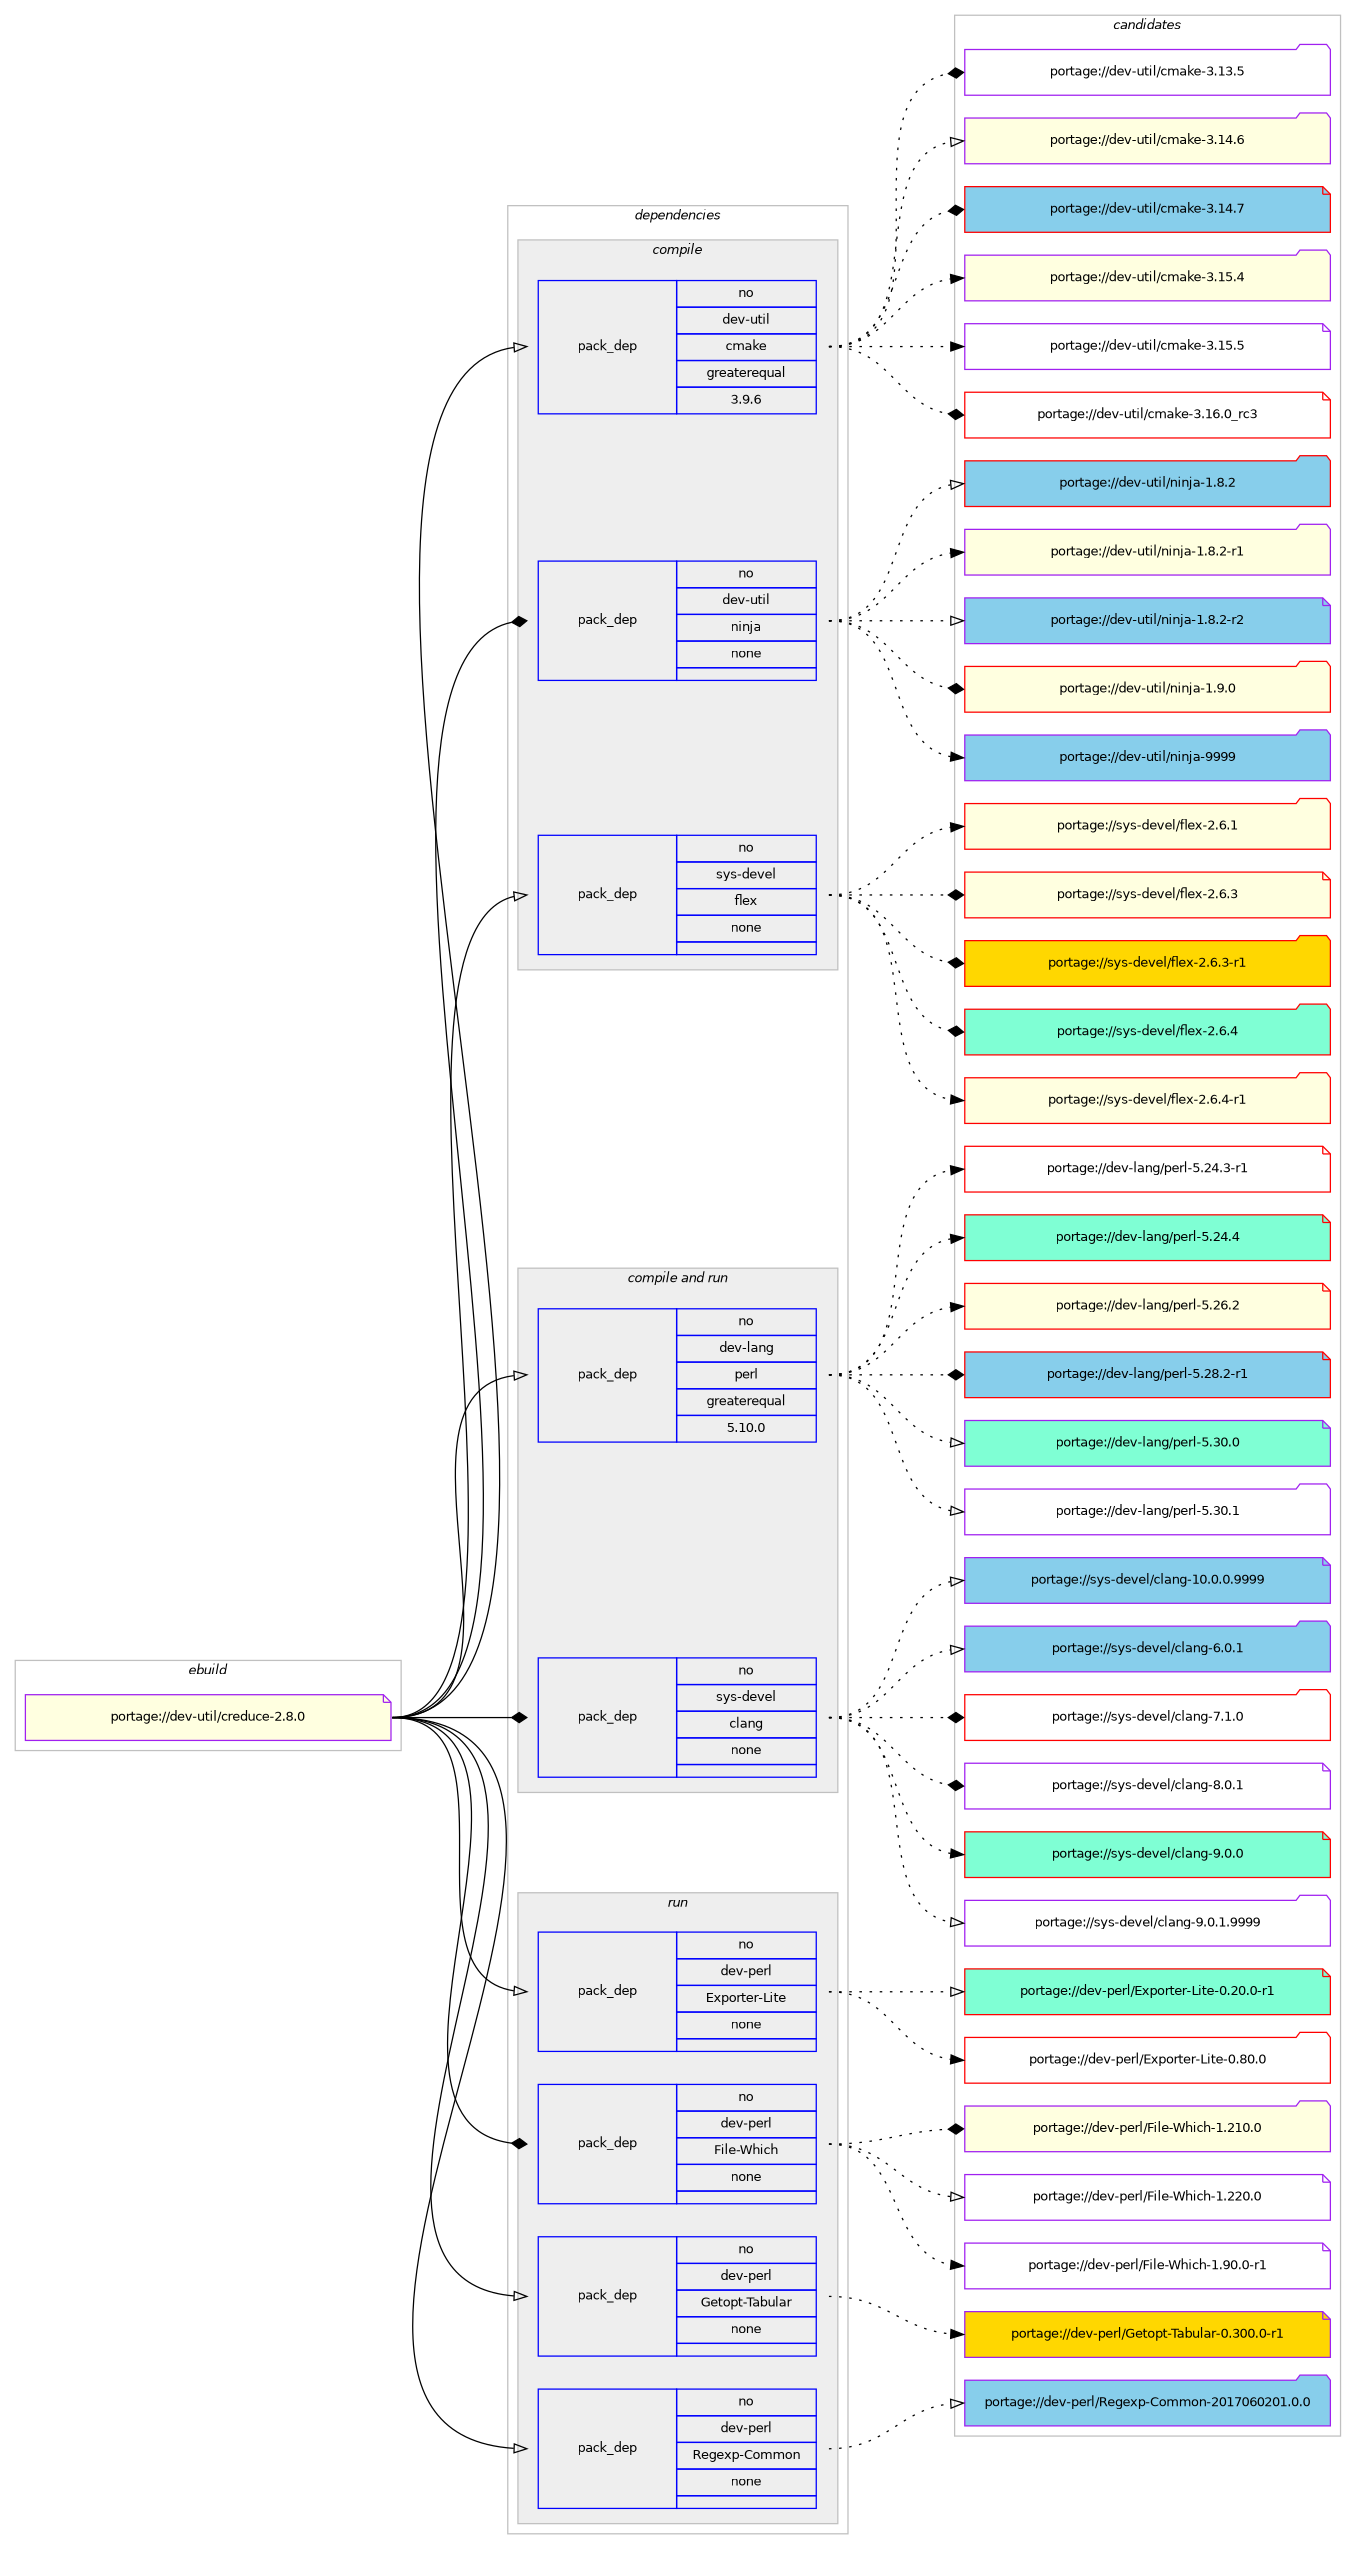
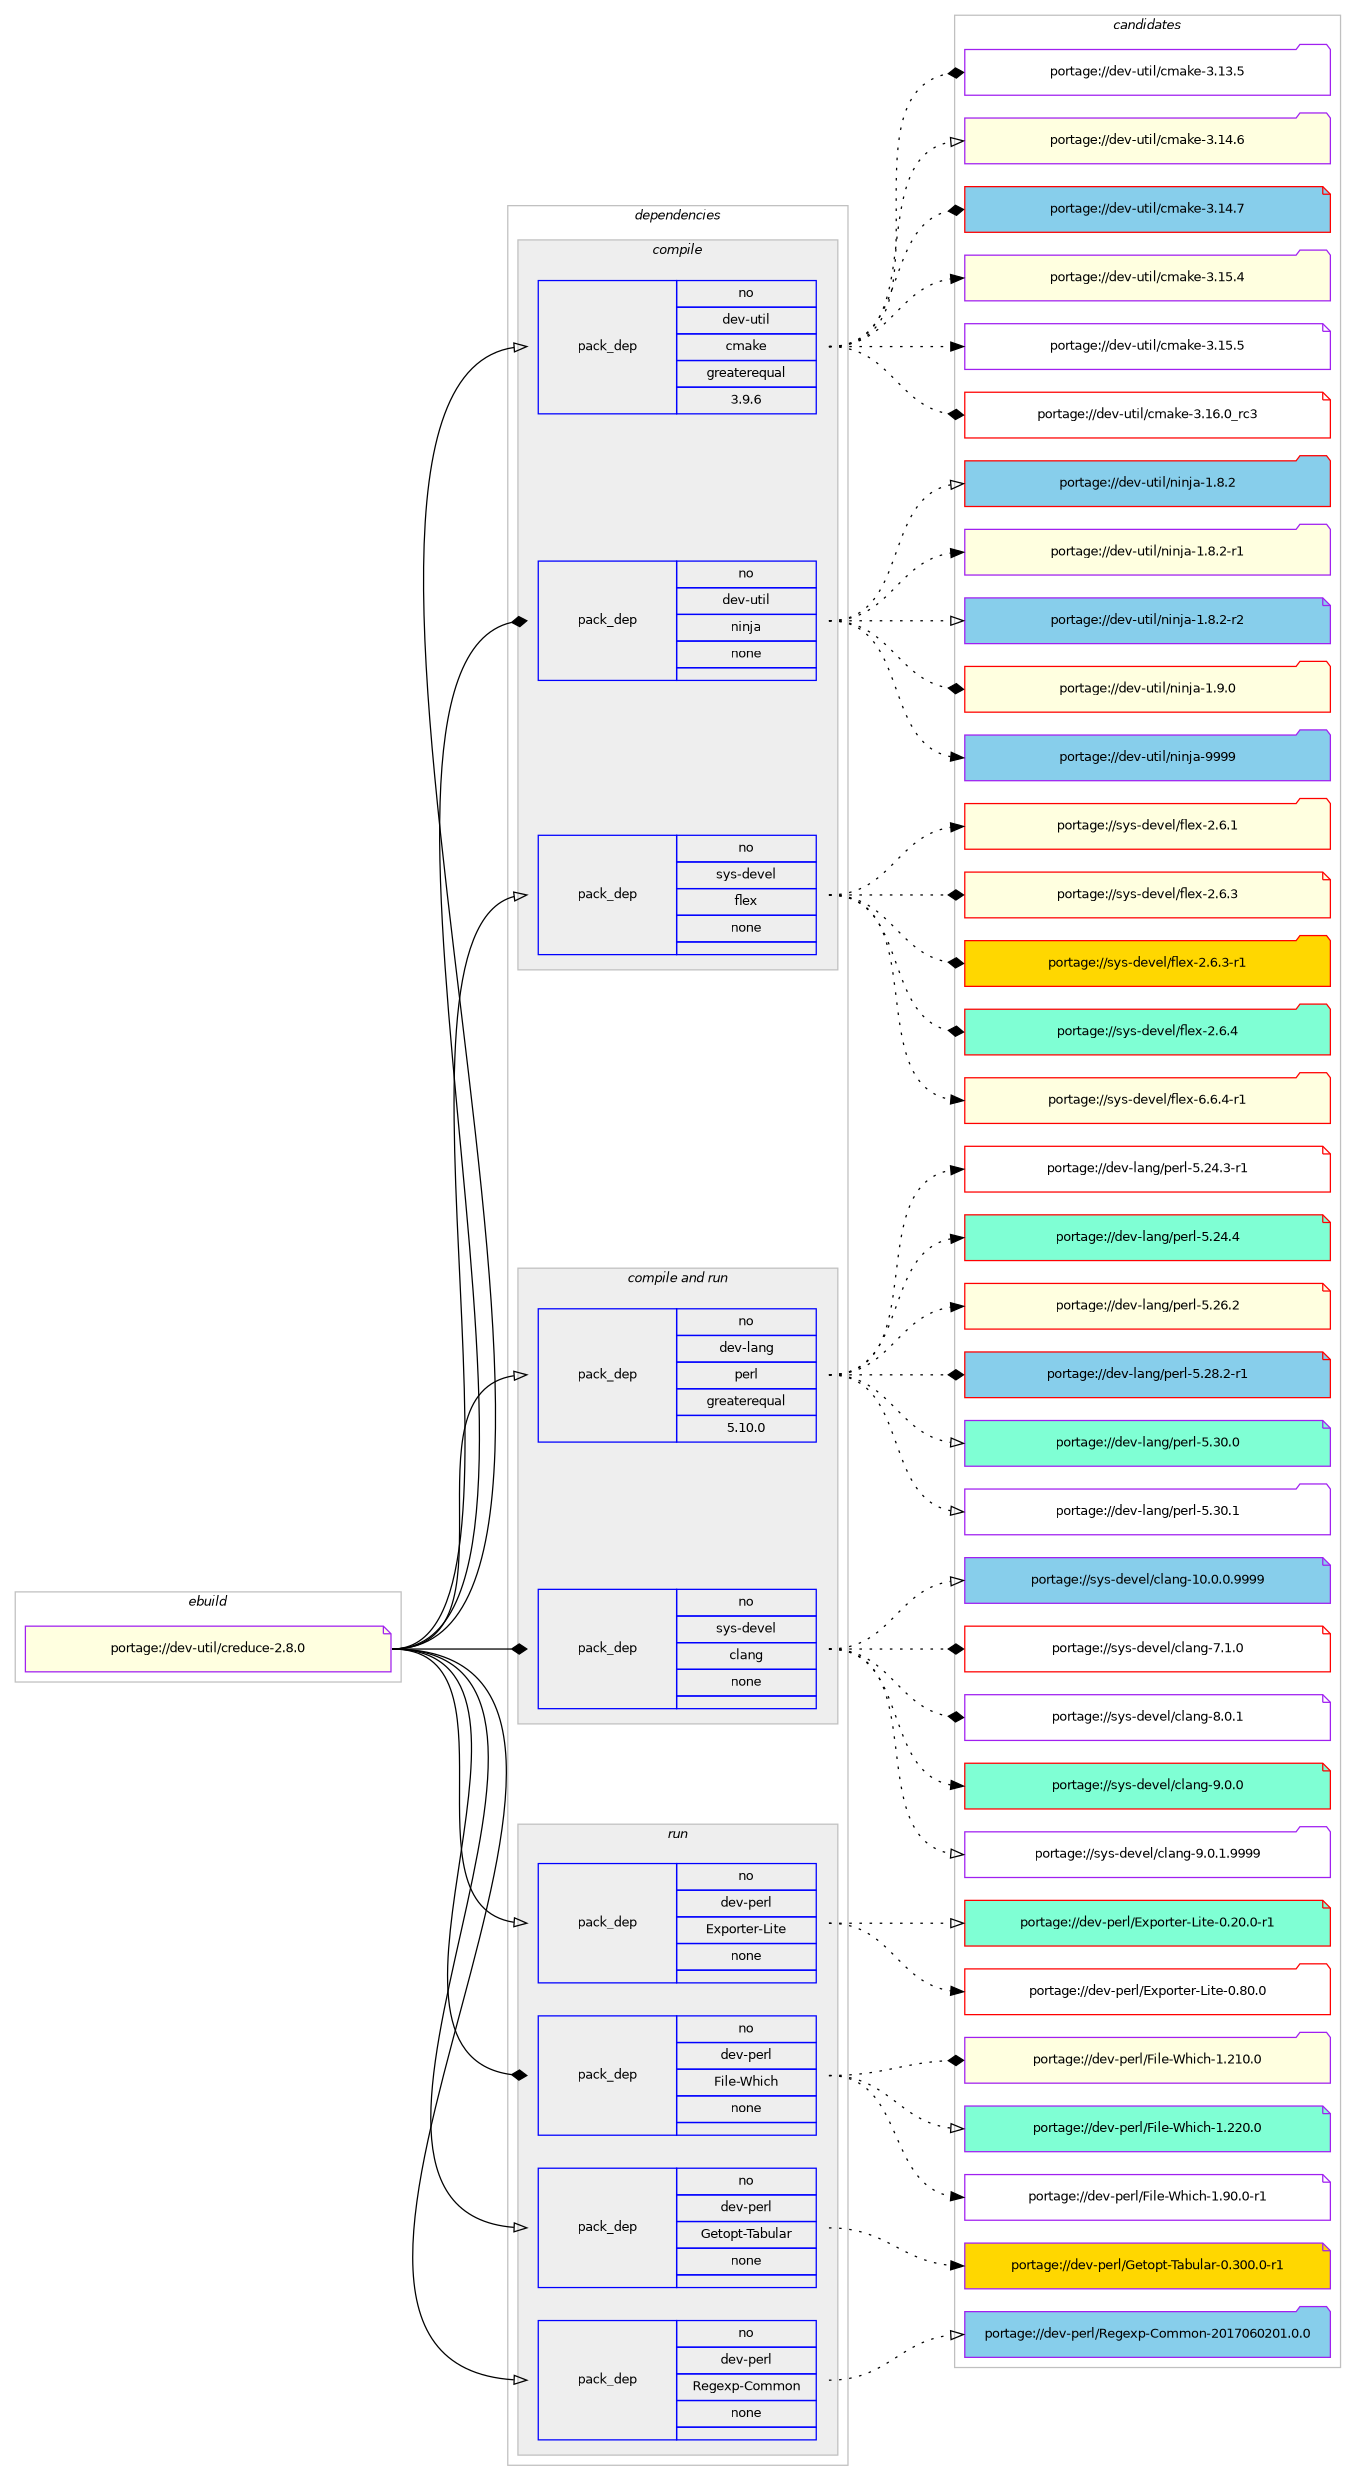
  digraph {
    compound=true
    concentrate=true
    fontname=Helvetica
    fontsize=10
    newrank=true
    rankdir=LR
    ranksep=1.5
    node [color=purple fillcolor=white fontname=Helvetica fontsize=10 shape=note style=filled]
    edge [arrowhead=onormal headport=w style=dotted tailport=e weight=100]
    n1 [fillcolor=lightyellow label="portage://dev-util/creduce-2.8.0" width=4]
    n2 [color=blue label=<<TABLE BORDER="0" CELLBORDER="1" CELLSPACING="0" CELLPADDING="4" WIDTH="220"><TR><TD ROWSPAN="6" CELLPADDING="30">pack_dep</TD></TR><TR><TD WIDTH="110">no</TD></TR><TR><TD>dev-util</TD></TR><TR><TD>cmake</TD></TR><TR><TD>greaterequal</TD></TR><TR><TD>3.9.6</TD></TR></TABLE>> shape=none fillcolor="" style=""]
    n3 [color=blue label=<<TABLE BORDER="0" CELLBORDER="1" CELLSPACING="0" CELLPADDING="4" WIDTH="220"><TR><TD ROWSPAN="6" CELLPADDING="30">pack_dep</TD></TR><TR><TD WIDTH="110">no</TD></TR><TR><TD>dev-util</TD></TR><TR><TD>ninja</TD></TR><TR><TD>none</TD></TR><TR><TD></TD></TR></TABLE>> shape=none fillcolor="" style=""]
    n4 [color=blue label=<<TABLE BORDER="0" CELLBORDER="1" CELLSPACING="0" CELLPADDING="4" WIDTH="220"><TR><TD ROWSPAN="6" CELLPADDING="30">pack_dep</TD></TR><TR><TD WIDTH="110">no</TD></TR><TR><TD>sys-devel</TD></TR><TR><TD>flex</TD></TR><TR><TD>none</TD></TR><TR><TD></TD></TR></TABLE>> shape=none fillcolor="" style=""]
    n5 [color=blue label=<<TABLE BORDER="0" CELLBORDER="1" CELLSPACING="0" CELLPADDING="4" WIDTH="220"><TR><TD ROWSPAN="6" CELLPADDING="30">pack_dep</TD></TR><TR><TD WIDTH="110">no</TD></TR><TR><TD>dev-lang</TD></TR><TR><TD>perl</TD></TR><TR><TD>greaterequal</TD></TR><TR><TD>5.10.0</TD></TR></TABLE>> shape=none fillcolor="" style=""]
    n6 [color=blue label=<<TABLE BORDER="0" CELLBORDER="1" CELLSPACING="0" CELLPADDING="4" WIDTH="220"><TR><TD ROWSPAN="6" CELLPADDING="30">pack_dep</TD></TR><TR><TD WIDTH="110">no</TD></TR><TR><TD>sys-devel</TD></TR><TR><TD>clang</TD></TR><TR><TD>none</TD></TR><TR><TD></TD></TR></TABLE>> shape=none fillcolor="" style=""]
    n7 [color=blue label=<<TABLE BORDER="0" CELLBORDER="1" CELLSPACING="0" CELLPADDING="4" WIDTH="220"><TR><TD ROWSPAN="6" CELLPADDING="30">pack_dep</TD></TR><TR><TD WIDTH="110">no</TD></TR><TR><TD>dev-perl</TD></TR><TR><TD>Exporter-Lite</TD></TR><TR><TD>none</TD></TR><TR><TD></TD></TR></TABLE>> shape=none fillcolor="" style=""]
    n8 [color=blue label=<<TABLE BORDER="0" CELLBORDER="1" CELLSPACING="0" CELLPADDING="4" WIDTH="220"><TR><TD ROWSPAN="6" CELLPADDING="30">pack_dep</TD></TR><TR><TD WIDTH="110">no</TD></TR><TR><TD>dev-perl</TD></TR><TR><TD>File-Which</TD></TR><TR><TD>none</TD></TR><TR><TD></TD></TR></TABLE>> shape=none fillcolor="" style=""]
    n9 [color=blue label=<<TABLE BORDER="0" CELLBORDER="1" CELLSPACING="0" CELLPADDING="4" WIDTH="220"><TR><TD ROWSPAN="6" CELLPADDING="30">pack_dep</TD></TR><TR><TD WIDTH="110">no</TD></TR><TR><TD>dev-perl</TD></TR><TR><TD>Getopt-Tabular</TD></TR><TR><TD>none</TD></TR><TR><TD></TD></TR></TABLE>> shape=none fillcolor="" style=""]
    n10 [color=blue label=<<TABLE BORDER="0" CELLBORDER="1" CELLSPACING="0" CELLPADDING="4" WIDTH="220"><TR><TD ROWSPAN="6" CELLPADDING="30">pack_dep</TD></TR><TR><TD WIDTH="110">no</TD></TR><TR><TD>dev-perl</TD></TR><TR><TD>Regexp-Common</TD></TR><TR><TD>none</TD></TR><TR><TD></TD></TR></TABLE>> shape=none fillcolor="" style=""]
    n11 [label="portage://dev-util/cmake-3.13.5" shape=folder width=4]
    n12 [fillcolor=lightyellow label="portage://dev-util/cmake-3.14.6" shape=folder width=4]
    n13 [color=red fillcolor=skyblue label="portage://dev-util/cmake-3.14.7" width=4]
    n14 [fillcolor=lightyellow label="portage://dev-util/cmake-3.15.4" shape=folder width=4]
    n15 [label="portage://dev-util/cmake-3.15.5" width=4]
    n16 [color=red label="portage://dev-util/cmake-3.16.0_rc3" width=4]
    n17 [color=red fillcolor=skyblue label="portage://dev-util/ninja-1.8.2" shape=folder width=4]
    n18 [fillcolor=lightyellow label="portage://dev-util/ninja-1.8.2-r1" shape=folder width=4]
    n19 [fillcolor=skyblue label="portage://dev-util/ninja-1.8.2-r2" width=4]
    n20 [color=red fillcolor=lightyellow label="portage://dev-util/ninja-1.9.0" shape=folder width=4]
    n21 [fillcolor=skyblue label="portage://dev-util/ninja-9999" shape=folder width=4]
    n22 [color=red fillcolor=lightyellow label="portage://sys-devel/flex-2.6.1" shape=folder width=4]
    n23 [color=red fillcolor=lightyellow label="portage://sys-devel/flex-2.6.3" width=4]
    n24 [color=red fillcolor=gold label="portage://sys-devel/flex-2.6.3-r1" shape=folder width=4]
    n25 [color=red fillcolor=aquamarine label="portage://sys-devel/flex-2.6.4" shape=folder width=4]
-   n26 [color=red fillcolor=lightyellow label="portage://sys-devel/flex-2.6.4-r1" shape=folder width=4]
+   n26 [color=red fillcolor=lightyellow label="portage://sys-devel/flex-6.6.4-r1" shape=folder width=4]
    n27 [color=red label="portage://dev-lang/perl-5.24.3-r1" width=4]
    n28 [color=red fillcolor=aquamarine label="portage://dev-lang/perl-5.24.4" width=4]
    n29 [color=red fillcolor=lightyellow label="portage://dev-lang/perl-5.26.2" width=4]
    n30 [color=red fillcolor=skyblue label="portage://dev-lang/perl-5.28.2-r1" width=4]
    n31 [fillcolor=aquamarine label="portage://dev-lang/perl-5.30.0" width=4]
    n32 [label="portage://dev-lang/perl-5.30.1" shape=folder width=4]
    n33 [fillcolor=skyblue label="portage://sys-devel/clang-10.0.0.9999" width=4]
-   n34 [fillcolor=skyblue label="portage://sys-devel/clang-6.0.1" shape=folder width=4]
-   n35 [color=red label="portage://sys-devel/clang-7.1.0" shape=folder width=4]
+   n35 [color=red label="portage://sys-devel/clang-7.1.0" width=4]
    n36 [label="portage://sys-devel/clang-8.0.1" width=4]
    n37 [color=red fillcolor=aquamarine label="portage://sys-devel/clang-9.0.0" width=4]
    n38 [label="portage://sys-devel/clang-9.0.1.9999" shape=folder width=4]
    n39 [color=red fillcolor=aquamarine label="portage://dev-perl/Exporter-Lite-0.20.0-r1" width=4]
    n40 [color=red label="portage://dev-perl/Exporter-Lite-0.80.0" shape=folder width=4]
    n41 [fillcolor=lightyellow label="portage://dev-perl/File-Which-1.210.0" shape=folder width=4]
-   n42 [label="portage://dev-perl/File-Which-1.220.0" width=4]
+   n42 [fillcolor=aquamarine label="portage://dev-perl/File-Which-1.220.0" width=4]
    n43 [label="portage://dev-perl/File-Which-1.90.0-r1" width=4]
    n44 [fillcolor=gold label="portage://dev-perl/Getopt-Tabular-0.300.0-r1" width=4]
    n45 [fillcolor=skyblue label="portage://dev-perl/Regexp-Common-2017060201.0.0" shape=folder width=4]
    subgraph cluster_1 {
      color=gray
      label=<<i>dependencies</i>>
      subgraph cluster_2 {
        color=gray
        fillcolor="#eeeeee"
        label=<<i>compile</i>>
        style=filled
        subgraph sub_3 {
          color=gray
          fillcolor="#eeeeee"
          label=<<i>compile</i>>
          style=filled
          n2
        }
        subgraph sub_4 {
          color=gray
          fillcolor="#eeeeee"
          label=<<i>compile</i>>
          style=filled
          n3
        }
        subgraph sub_5 {
          color=gray
          fillcolor="#eeeeee"
          label=<<i>compile</i>>
          style=filled
          n4
        }
      }
      subgraph cluster_6 {
        color=gray
        fillcolor="#eeeeee"
        label=<<i>compile and run</i>>
        style=filled
        subgraph sub_7 {
          color=gray
          fillcolor="#eeeeee"
          label=<<i>compile and run</i>>
          style=filled
          n5
        }
        subgraph sub_8 {
          color=gray
          fillcolor="#eeeeee"
          label=<<i>compile and run</i>>
          style=filled
          n6
        }
      }
      subgraph cluster_9 {
        color=gray
        fillcolor="#eeeeee"
        label=<<i>run</i>>
        style=filled
        subgraph sub_10 {
          color=gray
          fillcolor="#eeeeee"
          label=<<i>run</i>>
          style=filled
          n7
        }
        subgraph sub_11 {
          color=gray
          fillcolor="#eeeeee"
          label=<<i>run</i>>
          style=filled
          n8
        }
        subgraph sub_12 {
          color=gray
          fillcolor="#eeeeee"
          label=<<i>run</i>>
          style=filled
          n9
        }
        subgraph sub_13 {
          color=gray
          fillcolor="#eeeeee"
          label=<<i>run</i>>
          style=filled
          n10
        }
      }
    }
    subgraph cluster_14 {
      color=gray
      label=<<i>ebuild</i>>
      rank=same
      n1
    }
    subgraph cluster_15 {
      color=gray
      label=<<i>candidates</i>>
      rank=same
      subgraph sub_16 {
        color=black
        label=<<i>candidates</i>>
        nodesep=1
        rank=same
        n11
        n12
        n13
        n14
        n15
        n16
      }
      subgraph sub_17 {
        color=black
        label=<<i>candidates</i>>
        nodesep=1
        rank=same
        n17
        n18
        n19
        n20
        n21
      }
      subgraph sub_18 {
        color=black
        label=<<i>candidates</i>>
        nodesep=1
        rank=same
        n22
        n23
        n24
        n25
        n26
      }
      subgraph sub_19 {
        color=black
        label=<<i>candidates</i>>
        nodesep=1
        rank=same
        n27
        n28
        n29
        n30
        n31
        n32
      }
      subgraph sub_20 {
        color=black
        label=<<i>candidates</i>>
        nodesep=1
        rank=same
        n33
-       n34
        n35
        n36
        n37
        n38
      }
      subgraph sub_21 {
        color=black
        label=<<i>candidates</i>>
        nodesep=1
        rank=same
        n39
        n40
      }
      subgraph sub_22 {
        color=black
        label=<<i>candidates</i>>
        nodesep=1
        rank=same
        n41
        n42
        n43
      }
      subgraph sub_23 {
        color=black
        label=<<i>candidates</i>>
        nodesep=1
        rank=same
        n44
      }
      subgraph sub_24 {
        color=black
        label=<<i>candidates</i>>
        nodesep=1
        rank=same
        n45
      }
    }
    n1 -> n2 [style=solid weight=20]
    n1 -> n3 [arrowhead=diamond style=solid weight=20]
    n1 -> n4 [style=solid weight=20]
    n1 -> n5 [style=solid weight=20]
    n1 -> n6 [arrowhead=diamond style=solid weight=20]
    n1 -> n7 [style=solid weight=20]
    n1 -> n8 [arrowhead=diamond style=solid weight=20]
    n1 -> n9 [style=solid weight=20]
    n1 -> n10 [style=solid weight=20]
    n2 -> n11 [arrowhead=diamond]
    n2 -> n12
    n2 -> n13 [arrowhead=diamond]
    n2 -> n14 [arrowhead=normal]
    n2 -> n15 [arrowhead=normal]
    n2 -> n16 [arrowhead=diamond]
    n3 -> n17
    n3 -> n18 [arrowhead=normal]
    n3 -> n19
    n3 -> n20 [arrowhead=diamond]
    n3 -> n21 [arrowhead=normal]
    n4 -> n22 [arrowhead=normal]
    n4 -> n23 [arrowhead=diamond]
    n4 -> n24 [arrowhead=diamond]
    n4 -> n25 [arrowhead=diamond]
    n4 -> n26 [arrowhead=normal]
    n5 -> n27 [arrowhead=normal]
    n5 -> n28 [arrowhead=normal]
    n5 -> n29 [arrowhead=normal]
    n5 -> n30 [arrowhead=diamond]
    n5 -> n31
    n5 -> n32
    n6 -> n33
-   n6 -> n34
    n6 -> n35 [arrowhead=diamond]
    n6 -> n36 [arrowhead=diamond]
    n6 -> n37 [arrowhead=normal]
    n6 -> n38
    n7 -> n39
    n7 -> n40 [arrowhead=normal]
    n8 -> n41 [arrowhead=diamond]
    n8 -> n42
    n8 -> n43 [arrowhead=normal]
    n9 -> n44 [arrowhead=normal]
    n10 -> n45
  }
